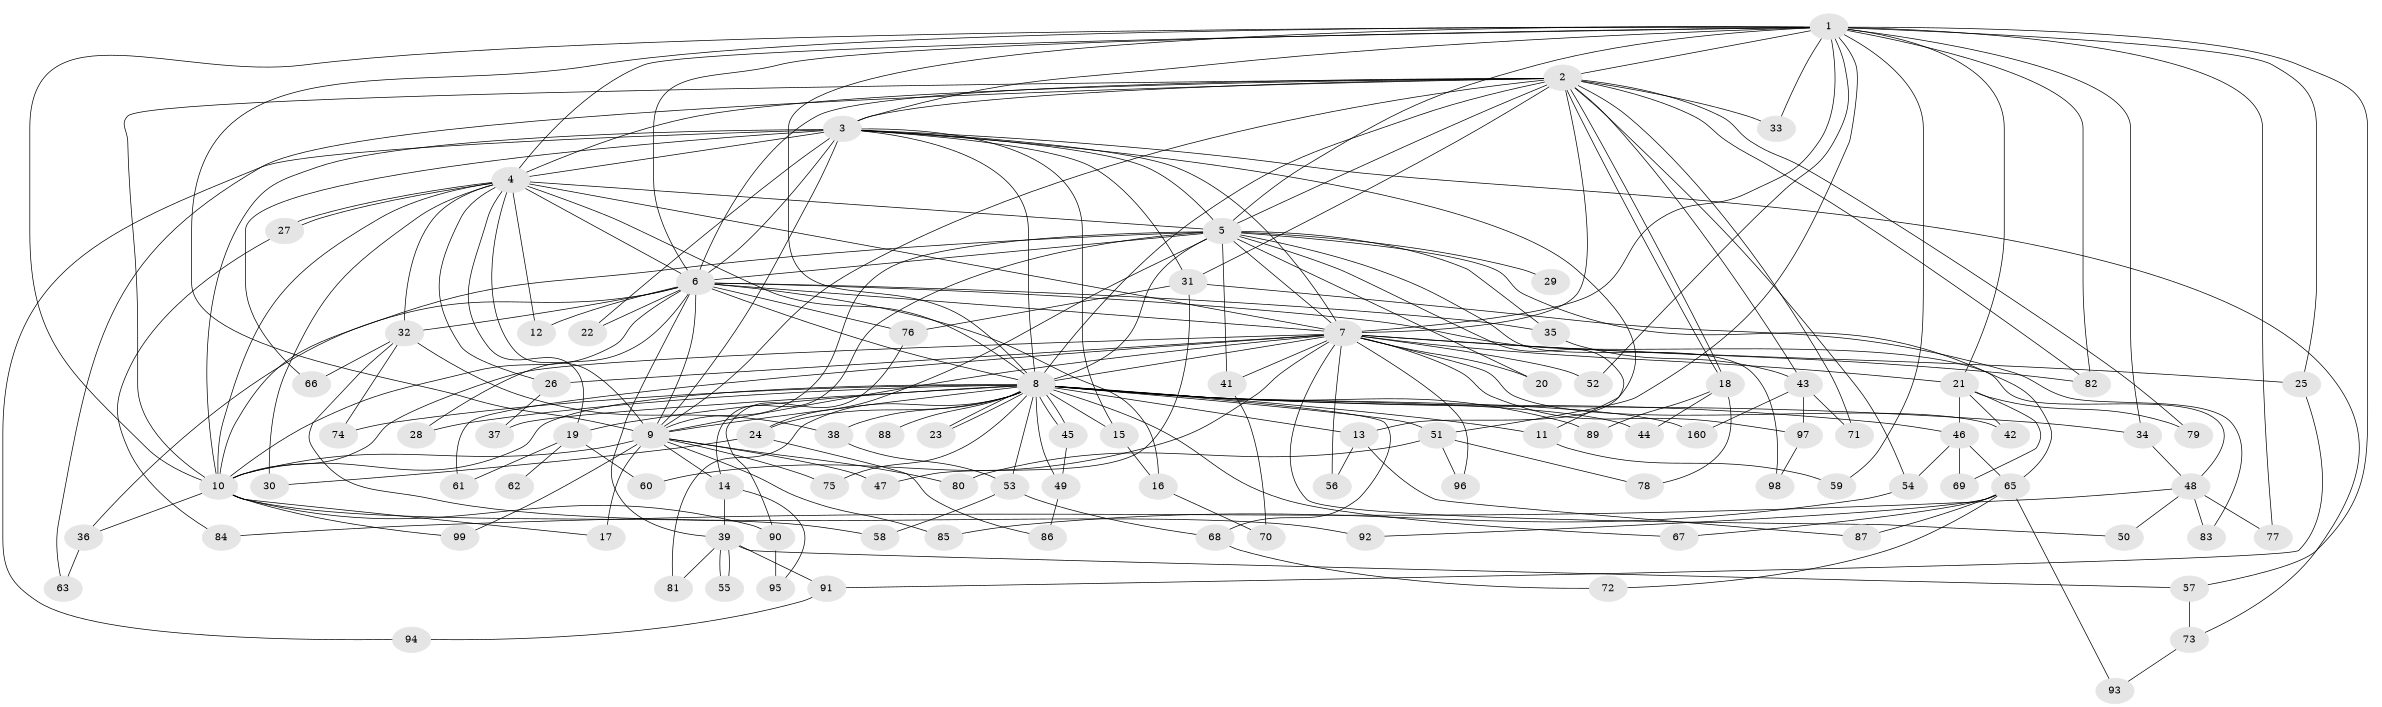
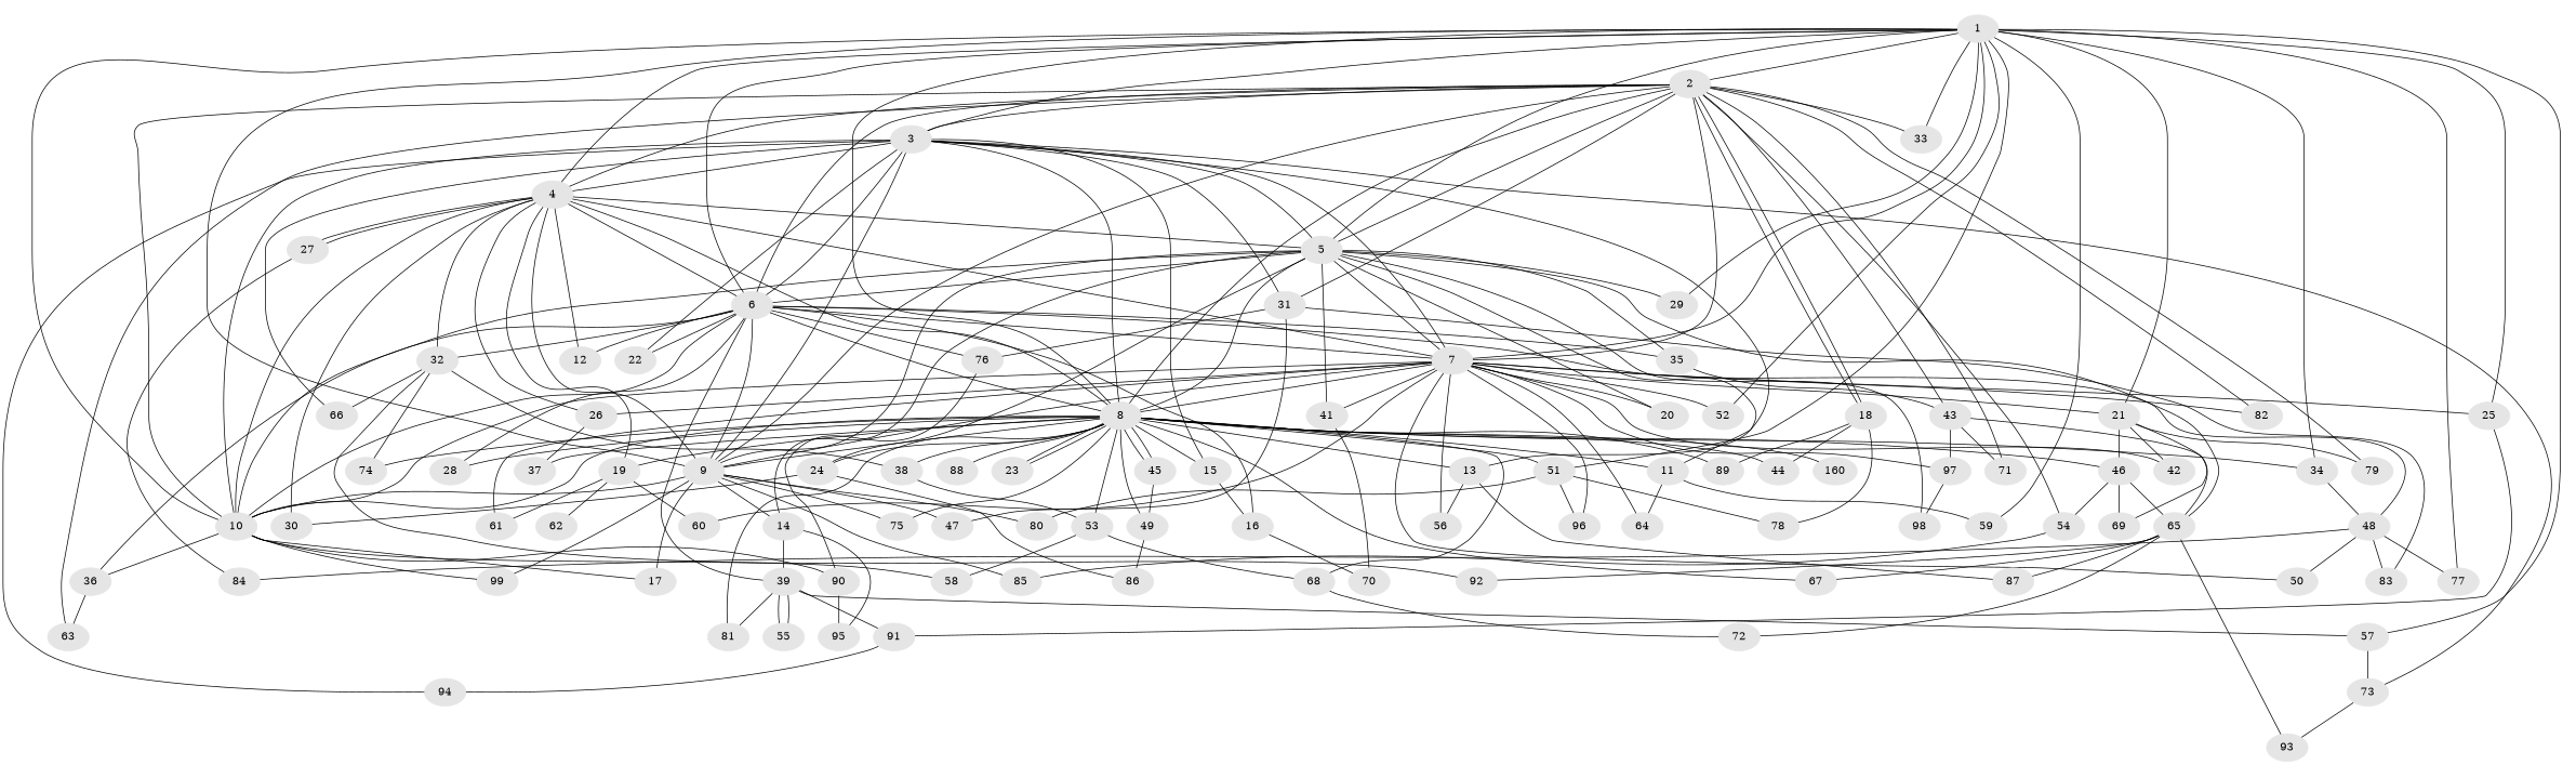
  graph {
    node [color=gray90 style=filled]
    1
    2
    3
    4
    5
    6
    7
    8
    9
    10
    21
    25
    29
    33
    34
    51
    52
    57
    59
    77
    18
    31
    43
    54
    63
    71
    79
    82
    13
    15
    22
    66
    73
    94
    12
    19
    26
    27
    30
    32
    11
    14
    20
    24
    35
    41
    65
    98
    16
    28
    36
    39
    48
    76
    42
    50
    56
    60
    61
+   64
    96
    97
    88
    23
    37
    38
    44
    45
    46
    49
    53
    67
    68
    74
    75
    81
    89
    n78 [label=160]
    17
    47
    80
    85
    99
    58
    90
    69
    91
    78
    83
    87
    93
    62
    84
    92
    95
    86
    70
    72
    55
    1 -- 2
    1 -- 3
    1 -- 4
    1 -- 5
    1 -- 6
    1 -- 7
    1 -- 8
    1 -- 9
    1 -- 10
    1 -- 21
    1 -- 25
-   1 -- 82
+   1 -- 29
    1 -- 33
    1 -- 34
    1 -- 51
    1 -- 52
    1 -- 57
    1 -- 59
    1 -- 77
    2 -- 3
    2 -- 4
    2 -- 5
    2 -- 6
    2 -- 7
    2 -- 8
    2 -- 9
    2 -- 10
    2 -- 33
    2 -- 18
    2 -- 18
    2 -- 31
    2 -- 43
    2 -- 54
    2 -- 63
    2 -- 71
    2 -- 79
    2 -- 82
    3 -- 4
    3 -- 5
    3 -- 6
    3 -- 7
    3 -- 8
    3 -- 9
    3 -- 10
    3 -- 31
    3 -- 13
    3 -- 15
    3 -- 22
    3 -- 66
    3 -- 73
    3 -- 94
    4 -- 5
    4 -- 6
    4 -- 7
    4 -- 8
    4 -- 9
    4 -- 10
    4 -- 12
    4 -- 19
    4 -- 26
    4 -- 27
    4 -- 27
    4 -- 30
    4 -- 32
    5 -- 6
    5 -- 7
    5 -- 8
    5 -- 9
    5 -- 10
    5 -- 29
    5 -- 11
    5 -- 14
    5 -- 20
    5 -- 24
    5 -- 35
    5 -- 41
    5 -- 65
    5 -- 98
    6 -- 7
    6 -- 8
    6 -- 9
    6 -- 10
    6 -- 22
    6 -- 12
    6 -- 32
    6 -- 35
    6 -- 16
    6 -- 28
    6 -- 36
    6 -- 39
    6 -- 48
    6 -- 76
    7 -- 8
    7 -- 9
    7 -- 10
    7 -- 21
    7 -- 25
    7 -- 52
    7 -- 82
    7 -- 26
    7 -- 20
    7 -- 41
    7 -- 42
    7 -- 50
    7 -- 56
    7 -- 60
    7 -- 61
+   7 -- 64
    7 -- 96
    7 -- 97
    8 -- 9
    8 -- 10
    8 -- 34
    8 -- 51
    8 -- 13
    8 -- 15
    8 -- 19
    8 -- 11
    8 -- 24
    8 -- 28
    8 -- 88
    8 -- 23
    8 -- 23
    8 -- 37
    8 -- 38
    8 -- 44
    8 -- 45
    8 -- 45
    8 -- 46
    8 -- 49
    8 -- 53
    8 -- 67
    8 -- 68
    8 -- 74
    8 -- 75
    8 -- 81
    8 -- 89
    8 -- n78
    9 -- 10
    9 -- 14
    9 -- 75
    9 -- 17
    9 -- 47
    9 -- 80
    9 -- 85
    9 -- 99
    10 -- 36
    10 -- 17
    10 -- 99
    10 -- 58
    10 -- 90
    21 -- 79
    21 -- 42
    21 -- 46
    21 -- 69
    25 -- 91
    34 -- 48
    51 -- 96
    51 -- 80
    51 -- 78
    57 -- 73
    18 -- 44
    18 -- 89
    18 -- 78
    31 -- 76
    31 -- 47
    31 -- 83
    43 -- 71
    43 -- 97
-   43 -- n78
+   43 -- 65
    54 -- 85
    13 -- 56
    13 -- 87
    15 -- 16
    73 -- 93
    19 -- 60
    19 -- 61
    19 -- 62
    26 -- 37
    27 -- 84
    32 -- 66
    32 -- 38
    32 -- 74
    32 -- 92
    11 -- 59
+   11 -- 64
    14 -- 39
    14 -- 95
    24 -- 30
    24 -- 86
    35 -- 43
    41 -- 70
    65 -- 67
    65 -- 87
    65 -- 93
    65 -- 92
    65 -- 72
    16 -- 70
    36 -- 63
    39 -- 57
    39 -- 81
    39 -- 91
    39 -- 55
    39 -- 55
    48 -- 77
    48 -- 50
    48 -- 83
    48 -- 84
    76 -- 90
    97 -- 98
    38 -- 53
    45 -- 49
    46 -- 54
    46 -- 65
    46 -- 69
    49 -- 86
    53 -- 68
    53 -- 58
    68 -- 72
    90 -- 95
    91 -- 94
  }
